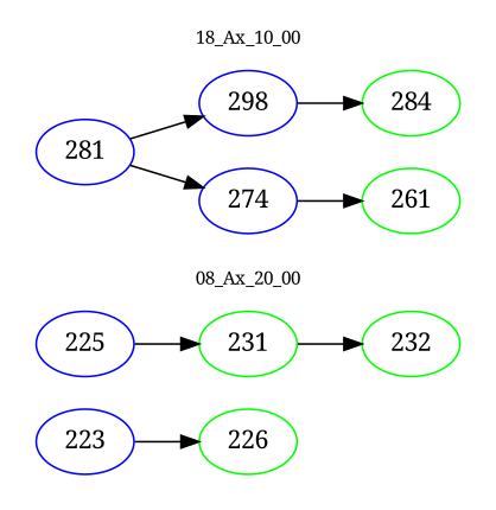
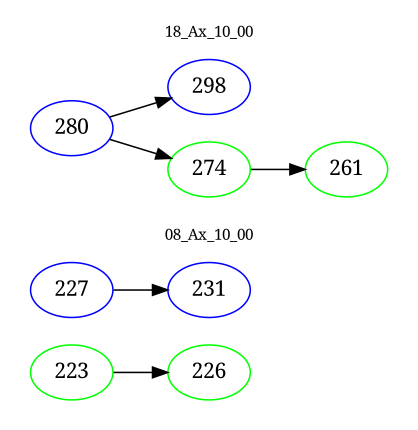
  digraph {
    fontname="Noto Serif"
    rankdir=LR
    node [color=blue fontname="Noto Serif"]
    edge [color=black fontname="Noto Serif"]
-   n1 [label=225]
-   n2 [label=223]
-   n3 [color=green label=231]
+   n1 [label=227]
+   n2 [color=green label=223]
+   n3 [label=231]
    n4 [color=green label=226]
-   n5 [color=green label=232]
-   n6 [label=281]
-   n7 [label=274]
+   n6 [label=280]
+   n7 [color=green label=274]
    n8 [label=298]
    n9 [color=green label=261]
-   n10 [color=green label=284]
    subgraph cluster_1 {
      color=white
      fontsize=10
-     label="08_Ax_20_00"
+     label="08_Ax_10_00"
      n1
      n2
      n3
      n4
-     n5
    }
    subgraph cluster_2 {
      color=white
      fontsize=10
      label="18_Ax_10_00"
      n6
      n7
      n8
      n9
-     n10
    }
    n1 -> n3
    n2 -> n4
-   n3 -> n5
    n6 -> n7
    n6 -> n8
    n7 -> n9
-   n8 -> n10
  }
